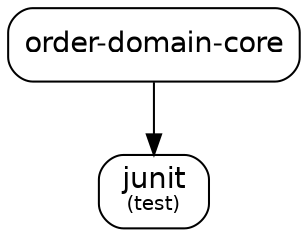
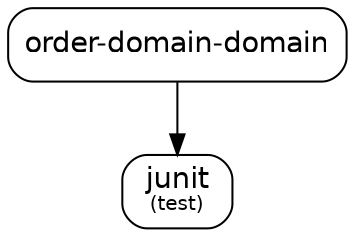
  digraph {
    node [fontname=Helvetica fontsize=14 shape=box style=rounded]
-   n1 [label="order-domain-core"]
+   n1 [label="order-domain-domain"]
    n2 [label=<junit<font point-size="10"><br/>(test)</font>>]
    n1 -> n2 [fontname=Helvetica fontsize=10]
  }
